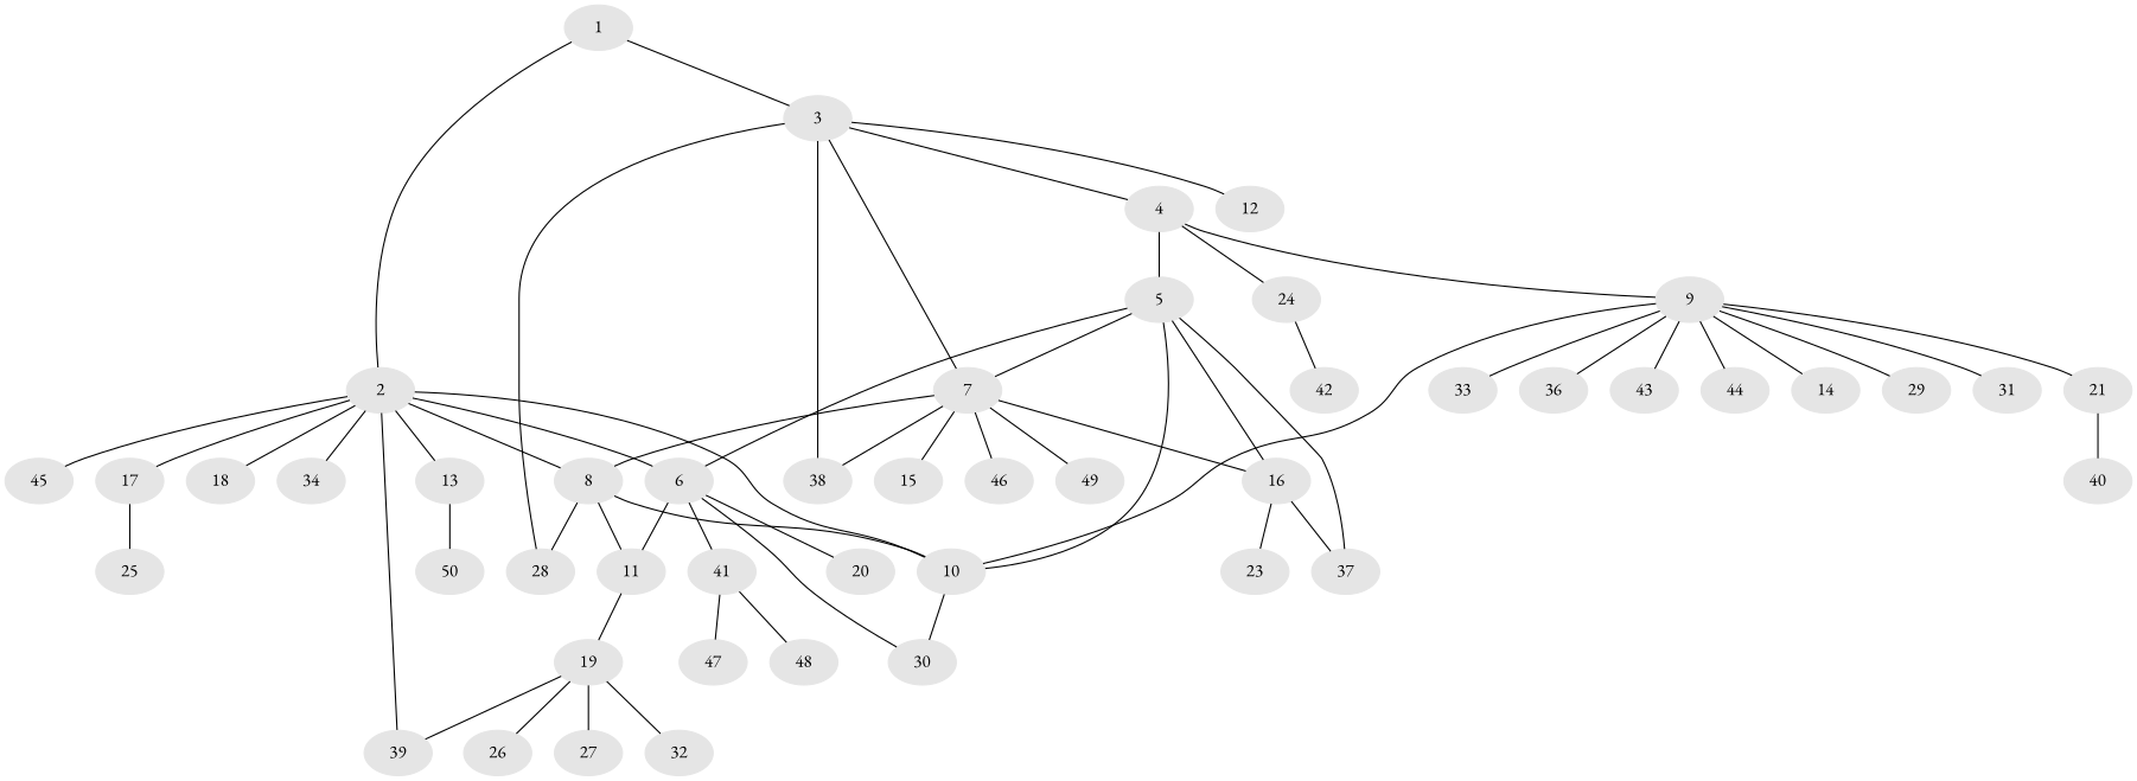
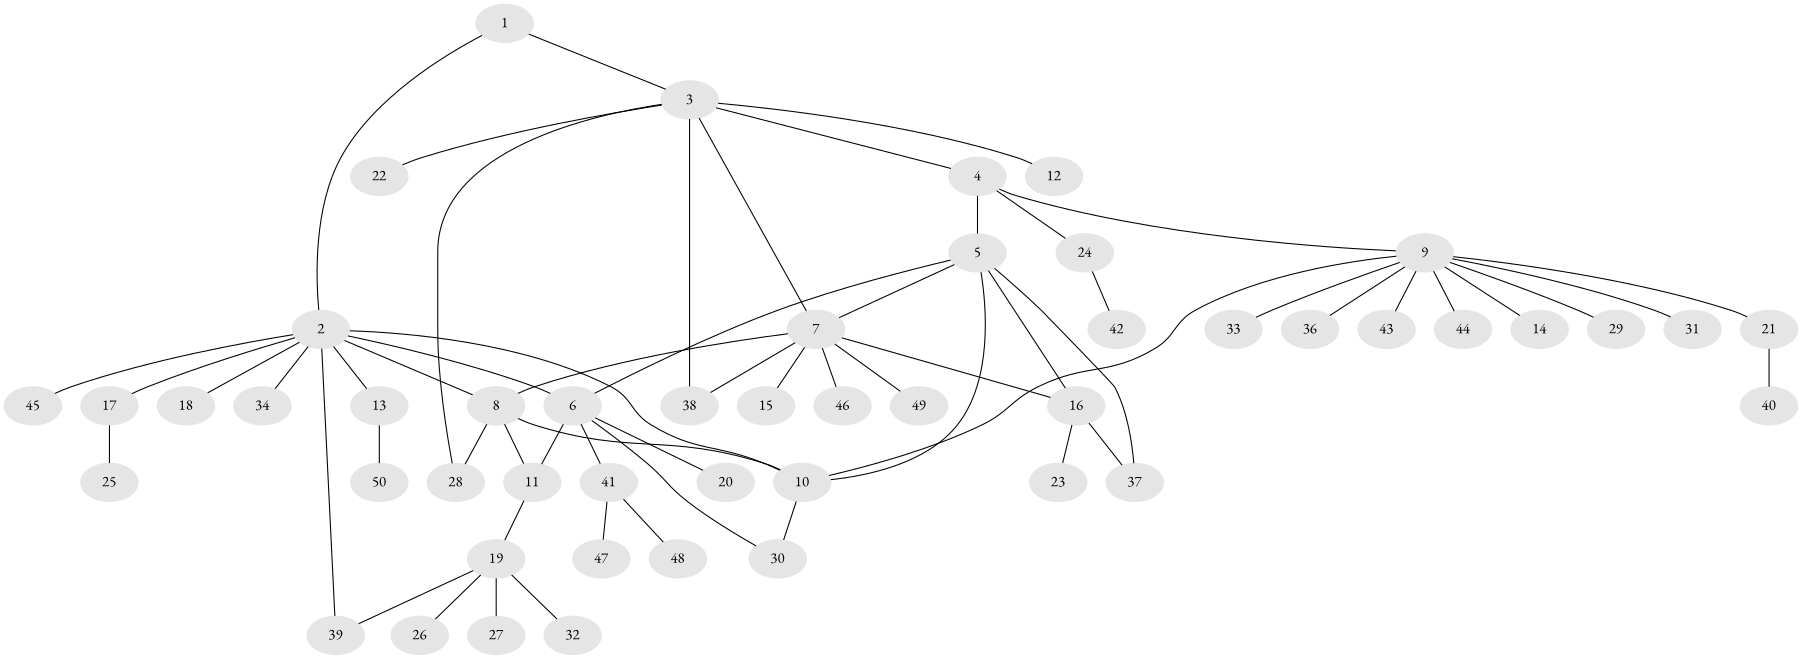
  graph {
    fontname="EB Garamond"
    node [color=gray90 fontname="EB Garamond" style=filled]
    edge [fontname="EB Garamond"]
    1
    2
    3
    6
    8
    10
    13
    17
    18
    34
    39
    45
    4
    7
    12
+   22
    28
    38
    11
    20
    30
    41
    50
    25
    5
    9
    24
    16
    15
    46
    49
    37
    14
    21
    29
    31
    33
    36
    43
    44
    42
    23
    19
    47
    48
    40
    26
    27
    32
    1 -- 2
    1 -- 3
    2 -- 6
    2 -- 8
    2 -- 10
    2 -- 13
    2 -- 17
    2 -- 18
    2 -- 34
    2 -- 39
    2 -- 45
    3 -- 4
    3 -- 7
    3 -- 12
+   3 -- 22
    3 -- 28
    3 -- 38
    6 -- 11
    6 -- 20
    6 -- 30
    6 -- 41
    8 -- 10
    8 -- 28
    8 -- 11
    10 -- 30
    13 -- 50
    17 -- 25
    4 -- 5
    4 -- 9
    4 -- 24
    7 -- 8
    7 -- 38
    7 -- 16
    7 -- 15
    7 -- 46
    7 -- 49
    11 -- 19
    41 -- 47
    41 -- 48
    5 -- 6
    5 -- 10
    5 -- 7
    5 -- 16
    5 -- 37
    9 -- 10
    9 -- 14
    9 -- 21
    9 -- 29
    9 -- 31
    9 -- 33
    9 -- 36
    9 -- 43
    9 -- 44
    24 -- 42
    16 -- 37
    16 -- 23
    21 -- 40
    19 -- 39
    19 -- 26
    19 -- 27
    19 -- 32
  }
